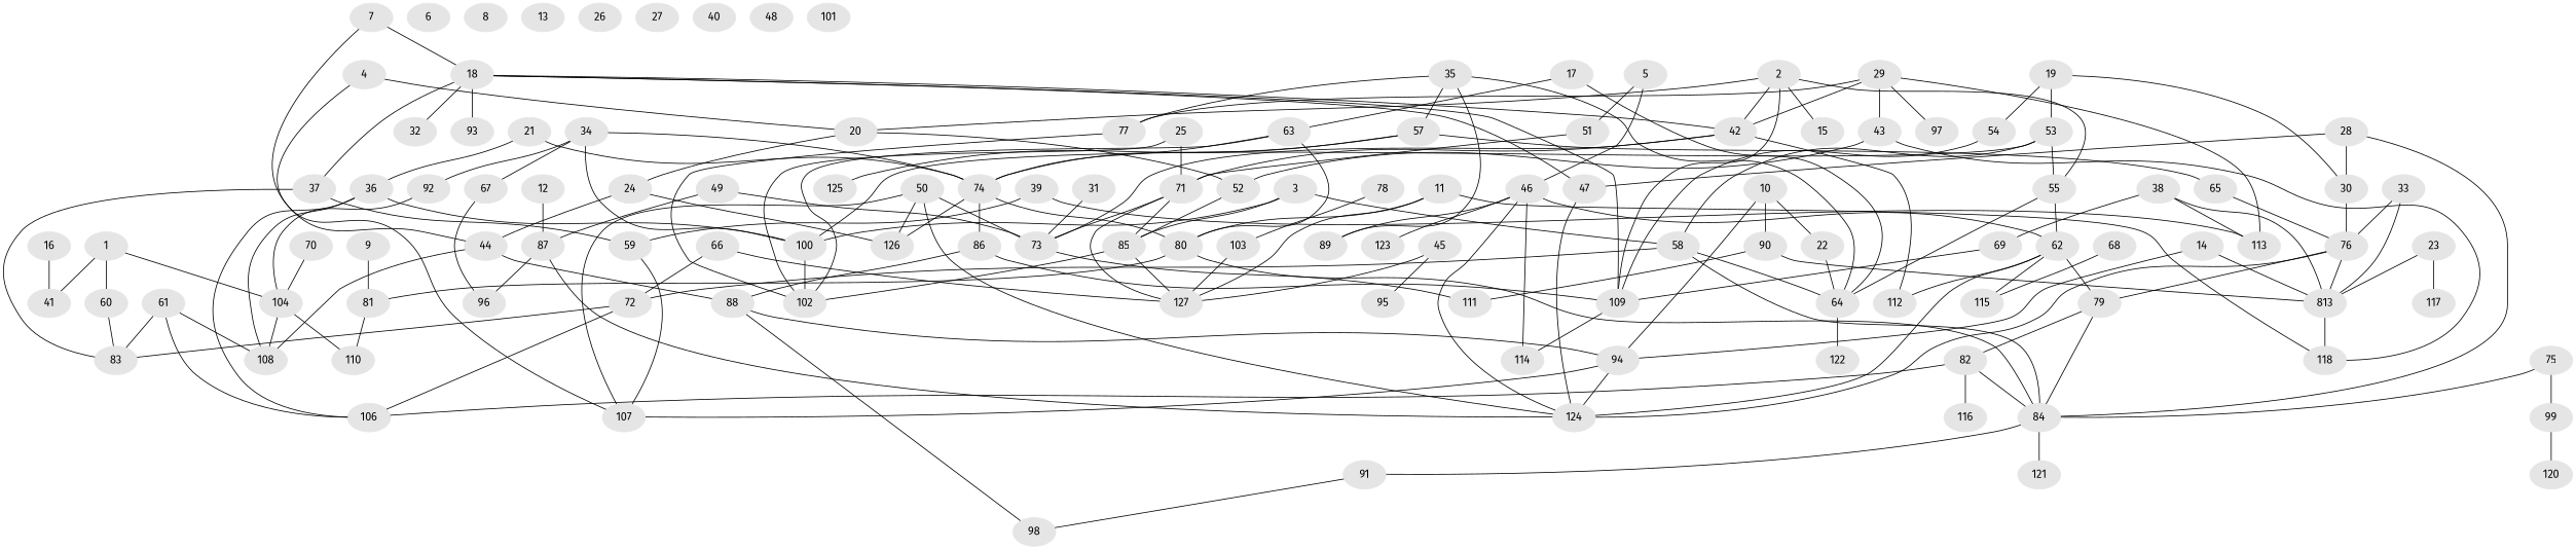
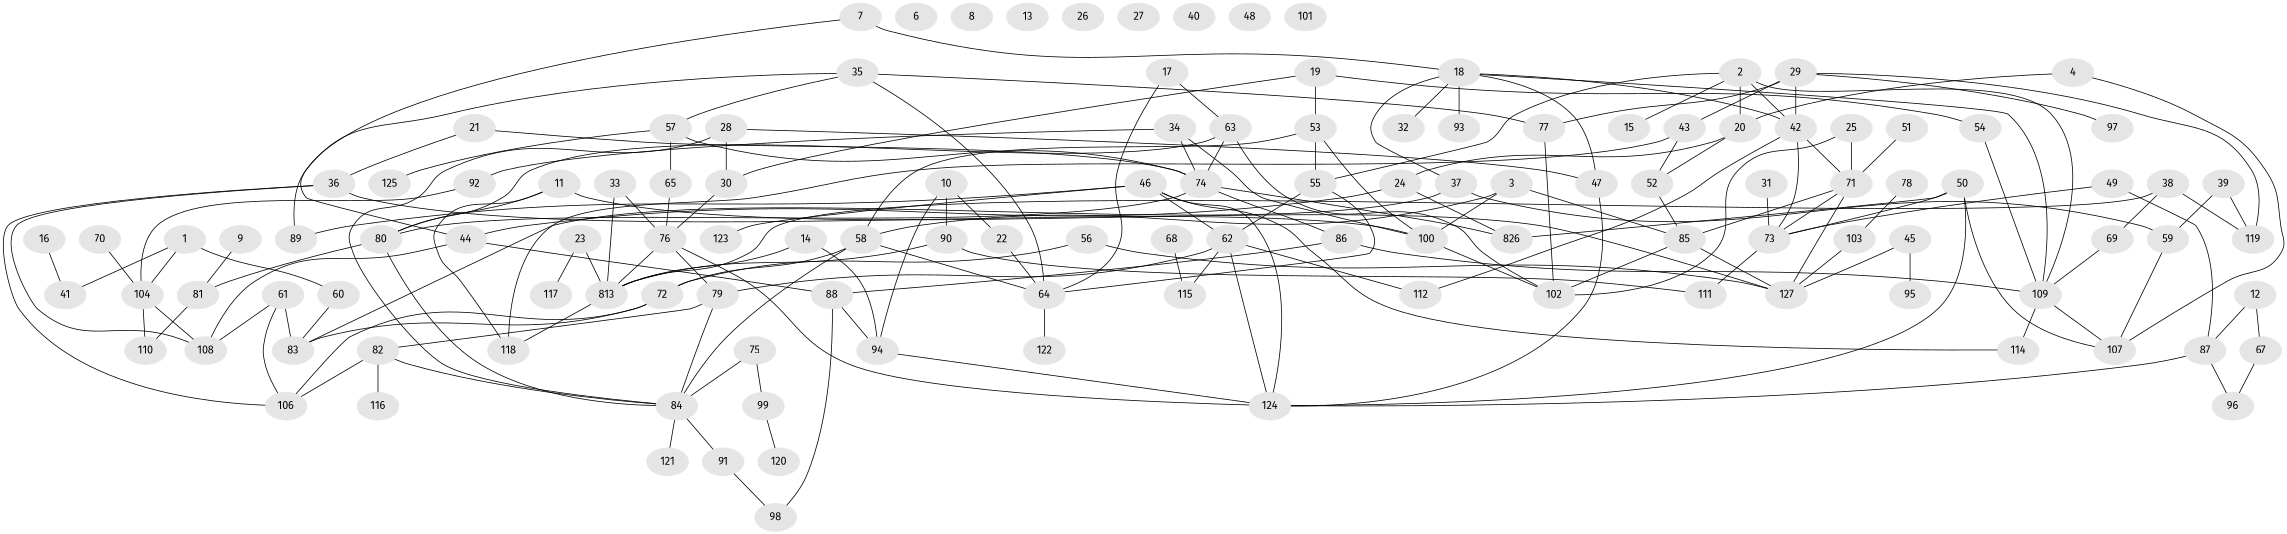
  graph {
    fontname="Fira Sans"
    node [color=gray90 fontname="Fira Sans" style=filled]
    edge [fontname="Fira Sans"]
    1
    41
    60
    104
    83
    108
    110
    2
    15
    20
    42
    55
    109
    24
    52
    71
    73
    112
    64
    62
    114
    3
    58
    85
    100
    84
    72
    127
    102
    4
    107
-   5
    46
    51
    89
    123
    124
    6
    7
    18
    44
    32
    37
    47
    93
    88
    8
    9
    81
    10
    22
    90
    94
    n54 [label=813]
    111
    11
    80
    118
    12
    87
    96
    13
    14
    16
    17
    63
    74
    122
    59
    19
    30
    53
    54
    76
-   126
+   126 [label=826]
    21
    36
    106
    86
    23
    117
    25
    26
    27
    28
    91
    121
    29
    43
    77
    97
-   119 [label=113]
+   119
    79
    31
    33
    34
    67
    92
    35
    57
    65
    125
    38
    69
    39
    40
    98
    45
    95
    115
    48
    49
    50
    61
    82
-   66
+   66 [label=56]
    68
    70
    75
    99
    120
    78
    103
    116
    101
    1 -- 41
    1 -- 60
    1 -- 104
    60 -- 83
    104 -- 108
    104 -- 110
    2 -- 15
    2 -- 20
    2 -- 42
    2 -- 55
    2 -- 109
    20 -- 24
    20 -- 52
    42 -- 71
    42 -- 73
    42 -- 112
    55 -- 64
    55 -- 62
    109 -- 114
    24 -- 44
    24 -- 126
    52 -- 85
    71 -- 73
    71 -- 85
    71 -- 127
    73 -- 111
    64 -- 122
    62 -- 112
    62 -- 124
    62 -- 79
    62 -- 115
    3 -- 58
    3 -- 85
    3 -- 100
    58 -- 64
    58 -- 84
    58 -- 72
    85 -- 127
    85 -- 102
    100 -- 102
    84 -- 91
    84 -- 121
    72 -- 83
    72 -- 106
    4 -- 20
    4 -- 107
-   5 -- 46
-   5 -- 51
    46 -- 62
    46 -- 114
    46 -- 89
    46 -- 123
    46 -- 124
    51 -- 71
    7 -- 18
    7 -- 44
    18 -- 42
    18 -- 109
    18 -- 32
    18 -- 37
    18 -- 47
    18 -- 93
    44 -- 108
    44 -- 88
    37 -- 83
    37 -- 59
    47 -- 124
    88 -- 94
    88 -- 98
    9 -- 81
    81 -- 110
    10 -- 22
    10 -- 90
    10 -- 94
    22 -- 64
    90 -- n54
    90 -- 111
-   94 -- 107
+   109 -- 107
    94 -- 124
    n54 -- 118
    11 -- 127
    11 -- 80
    11 -- 118
    80 -- 84
    80 -- 81
    12 -- 87
    87 -- 124
    87 -- 96
    14 -- 94
    14 -- n54
    16 -- 41
    17 -- 64
    17 -- 63
    63 -- 102
    63 -- 80
    63 -- 74
    74 -- 80
    74 -- 126
    74 -- 86
    59 -- 107
    19 -- 30
    19 -- 53
    19 -- 54
    30 -- 76
    53 -- 55
    53 -- 58
    53 -- 100
    54 -- 109
    76 -- 124
    76 -- n54
    76 -- 79
    21 -- 74
    21 -- 36
    36 -- 108
    36 -- 100
    36 -- 106
    86 -- 109
    86 -- 88
    23 -- n54
    23 -- 117
    25 -- 71
    25 -- 102
    28 -- 84
    28 -- 47
    28 -- 30
    91 -- 98
    29 -- 42
    29 -- 43
    29 -- 77
    29 -- 97
    29 -- 119
    43 -- 52
    43 -- 118
    77 -- 102
    79 -- 84
    79 -- 82
    31 -- 73
    33 -- n54
    33 -- 76
    34 -- 100
    34 -- 74
-   34 -- 67
+   12 -- 67
    34 -- 92
    67 -- 96
    92 -- 104
    35 -- 64
    35 -- 89
    35 -- 77
    35 -- 57
    57 -- 74
    57 -- 65
    57 -- 125
    65 -- 76
    38 -- n54
    38 -- 119
    38 -- 69
    69 -- 109
    39 -- 59
    39 -- 119
    45 -- 127
    45 -- 95
    49 -- 73
    49 -- 87
    50 -- 73
    50 -- 107
    50 -- 124
    50 -- 126
    61 -- 83
    61 -- 108
    61 -- 106
    82 -- 84
    82 -- 106
    82 -- 116
    66 -- 72
    66 -- 127
    68 -- 115
    70 -- 104
    75 -- 84
    75 -- 99
    99 -- 120
    78 -- 103
    103 -- 127
  }
